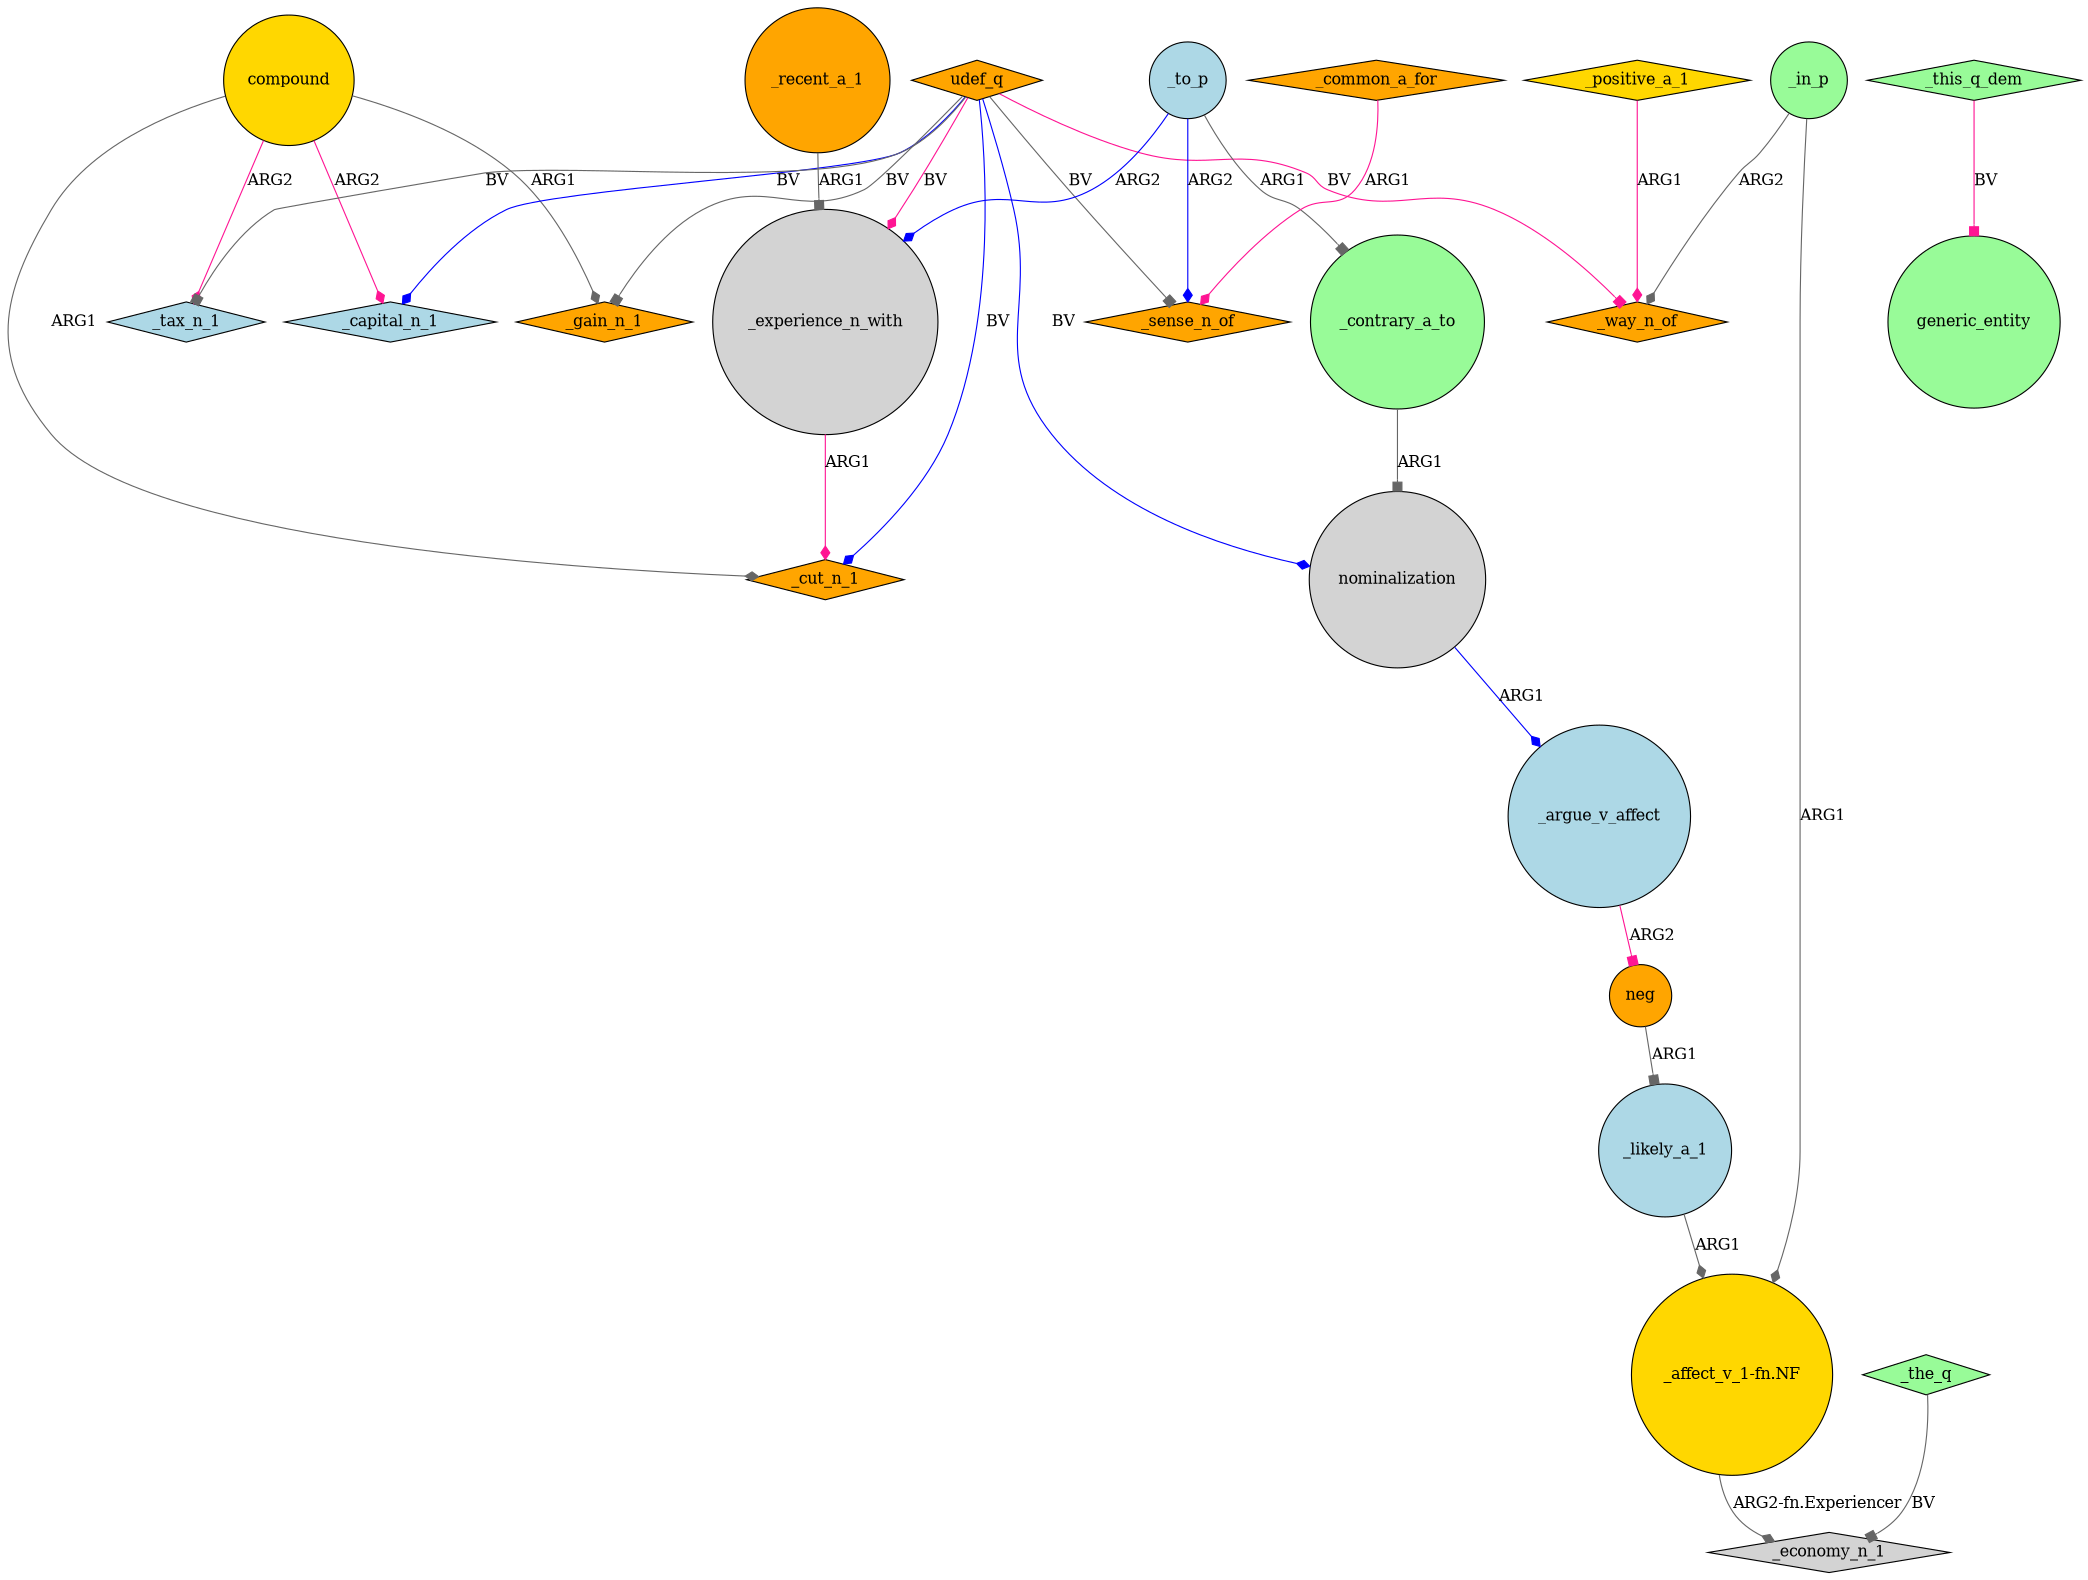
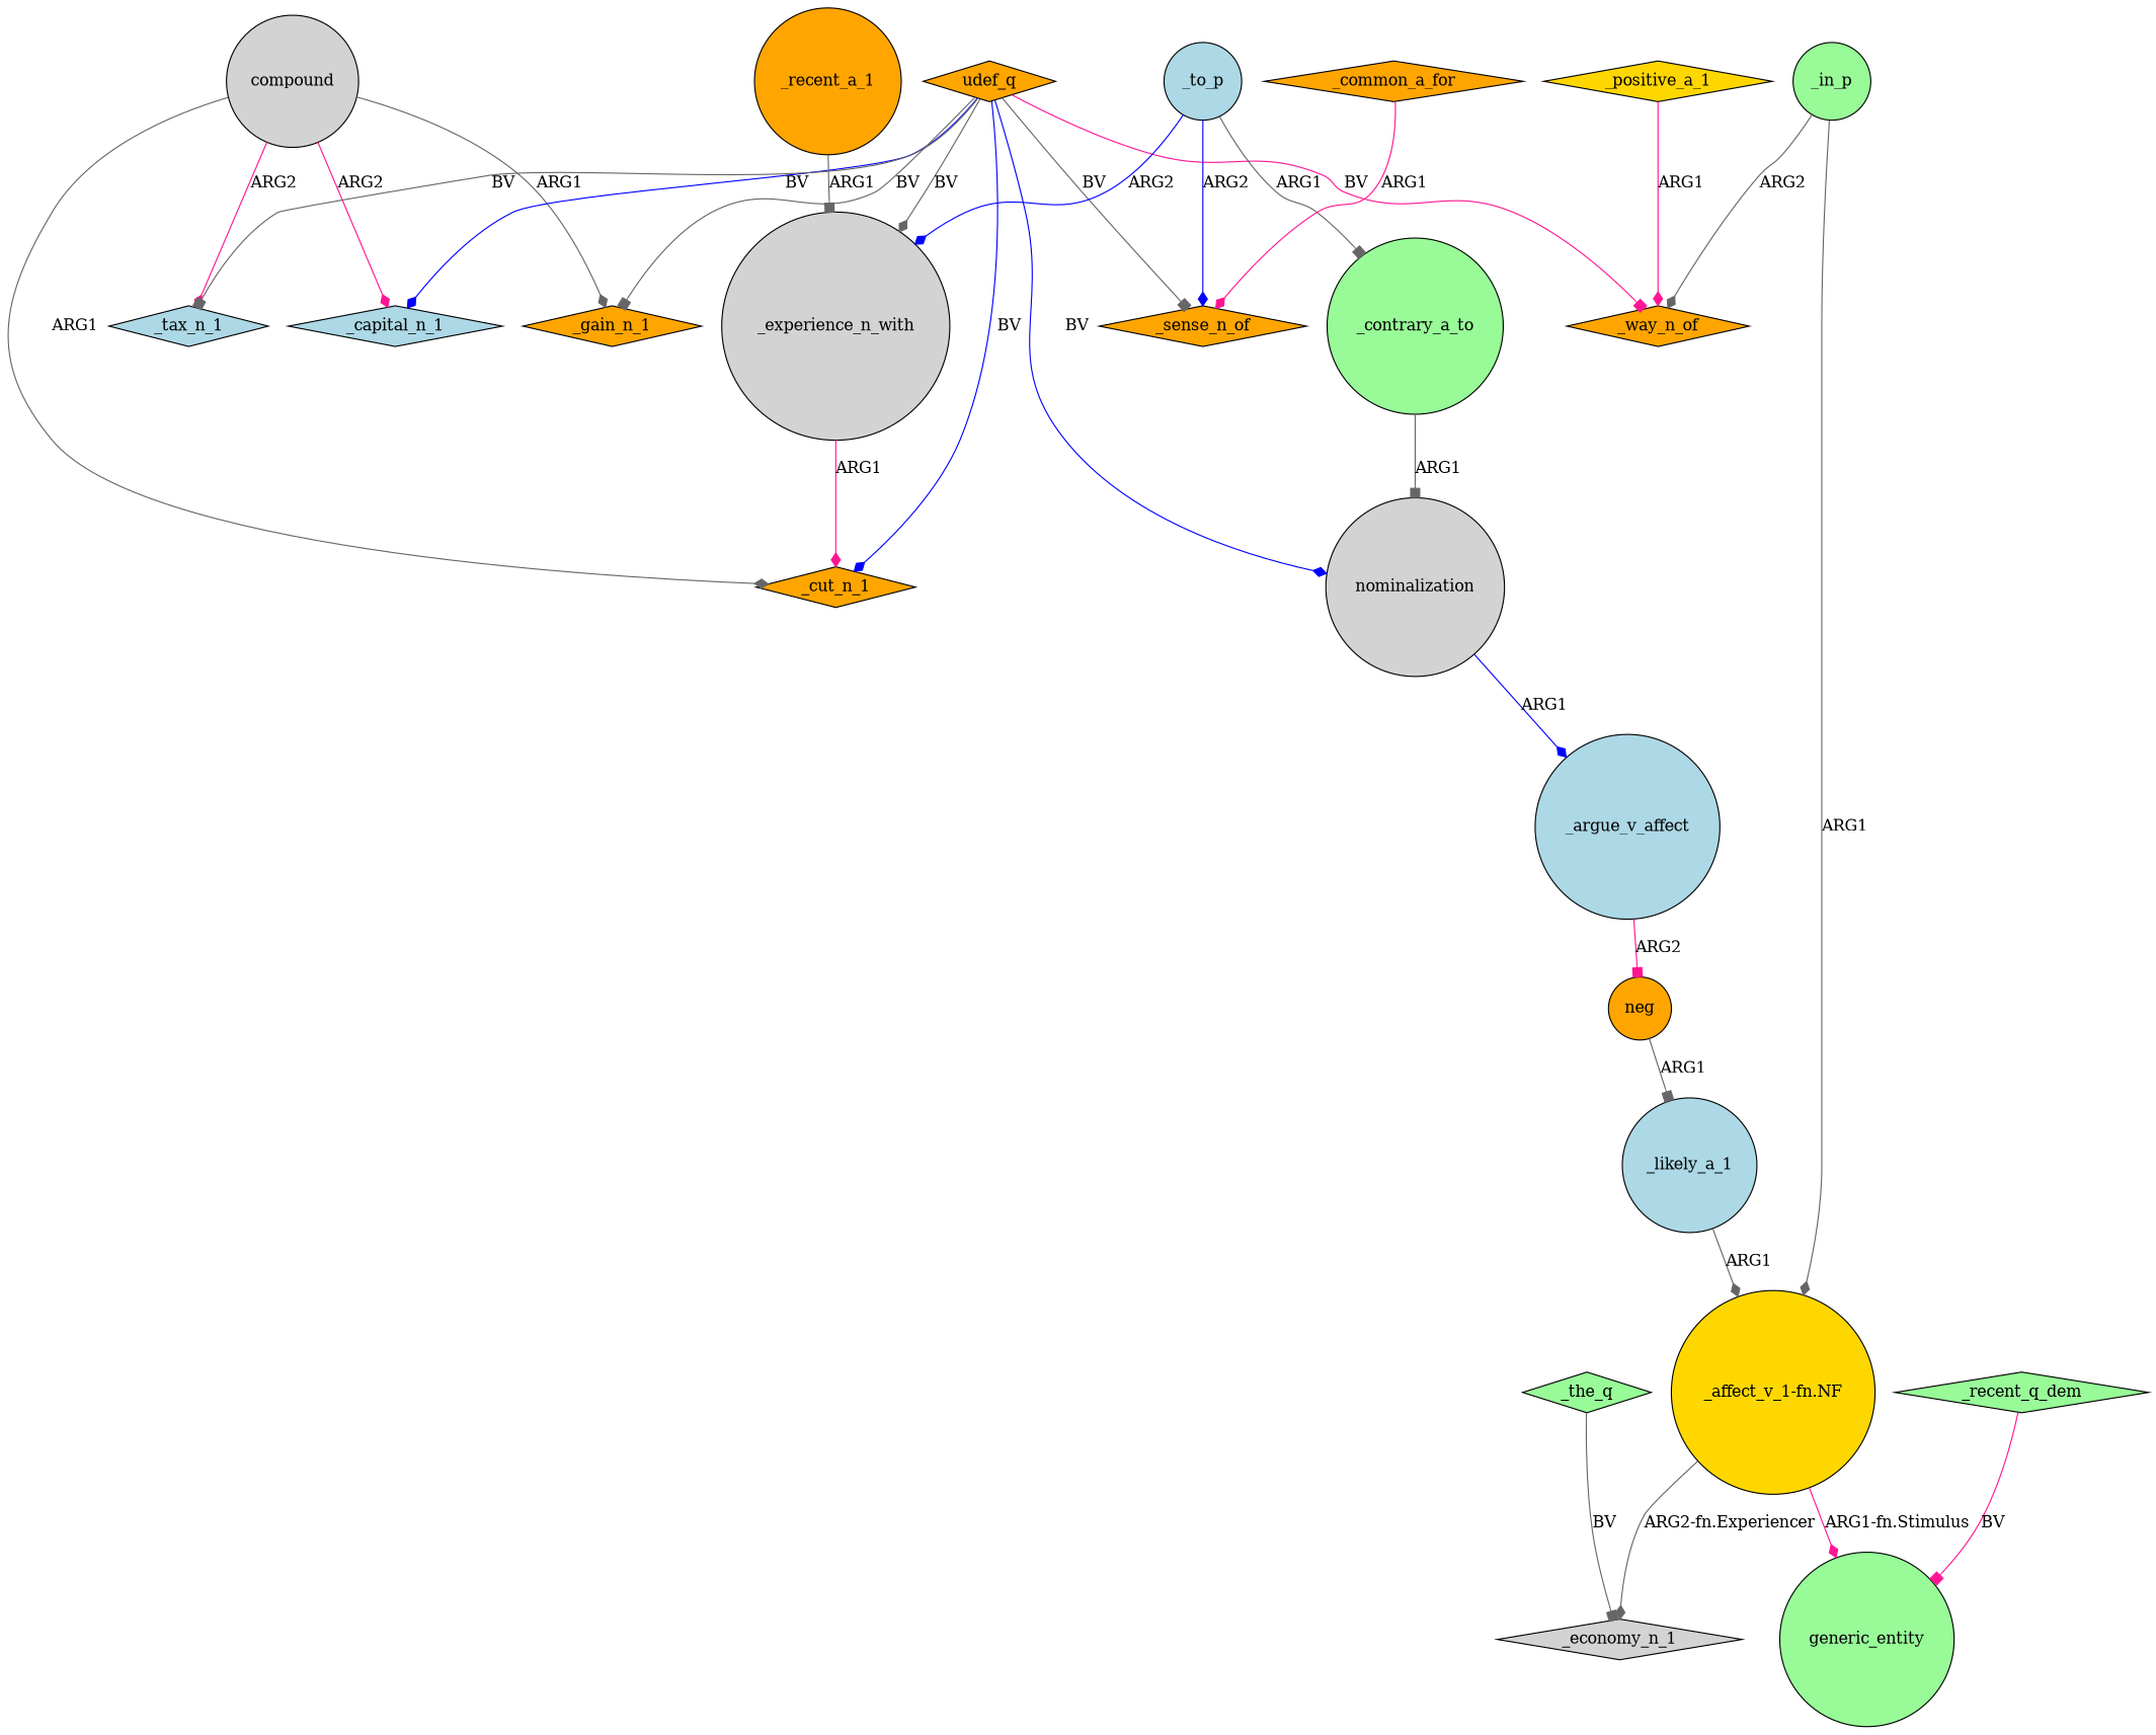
  digraph {
    node [fillcolor=orange shape=circle style=filled]
    edge [arrowhead=diamond color=gray40]
-   compound [fillcolor=gold]
+   compound [fillcolor=lightgrey]
    _capital_n_1 [fillcolor=lightblue shape=diamond]
    _gain_n_1 [shape=diamond]
    _cut_n_1 [shape=diamond]
    _tax_n_1 [fillcolor=lightblue shape=diamond]
    udef_q [shape=diamond]
    _experience_n_with [fillcolor=lightgrey]
    _way_n_of [shape=diamond]
    nominalization [fillcolor=lightgrey]
    _sense_n_of [shape=diamond]
    n11 [fillcolor=lightblue label=_argue_v_affect]
    _in_p [fillcolor=palegreen]
    "_affect_v_1-fn.NF" [fillcolor=gold]
    _economy_n_1 [fillcolor=lightgrey shape=diamond]
    generic_entity [fillcolor=palegreen]
    _the_q [fillcolor=palegreen shape=diamond]
    _contrary_a_to [fillcolor=palegreen]
    neg
    _positive_a_1 [fillcolor=gold shape=diamond]
    _likely_a_1 [fillcolor=lightblue]
    _recent_a_1
    _to_p [fillcolor=lightblue]
-   _this_q_dem [fillcolor=palegreen shape=diamond]
+   _this_q_dem [fillcolor=palegreen shape=diamond label=_recent_q_dem]
    _common_a_for [shape=diamond]
    compound -> _capital_n_1 [color=deeppink label=ARG2]
    compound -> _gain_n_1 [label=ARG1]
    compound -> _cut_n_1 [label=ARG1]
    compound -> _tax_n_1 [color=deeppink label=ARG2]
    udef_q -> _capital_n_1 [color=blue label=BV]
    udef_q -> _gain_n_1 [arrowhead=box label=BV]
    udef_q -> _cut_n_1 [color=blue label=BV]
    udef_q -> _tax_n_1 [arrowhead=box label=BV]
-   udef_q -> _experience_n_with [color=deeppink label=BV]
+   udef_q -> _experience_n_with [label=BV]
    udef_q -> _way_n_of [arrowhead=box color=deeppink label=BV]
    udef_q -> nominalization [color=blue label=BV]
    udef_q -> _sense_n_of [arrowhead=box label=BV]
    _experience_n_with -> _cut_n_1 [color=deeppink label=ARG1]
    nominalization -> n11 [color=blue label=ARG1]
    n11 -> neg [arrowhead=box color=deeppink label=ARG2]
    _in_p -> _way_n_of [label=ARG2]
    _in_p -> "_affect_v_1-fn.NF" [label=ARG1]
    "_affect_v_1-fn.NF" -> _economy_n_1 [label="ARG2-fn.Experiencer"]
+   "_affect_v_1-fn.NF" -> generic_entity [color=deeppink label="ARG1-fn.Stimulus"]
    _the_q -> _economy_n_1 [arrowhead=box label=BV]
    _contrary_a_to -> nominalization [arrowhead=box label=ARG1]
    neg -> _likely_a_1 [arrowhead=box label=ARG1]
    _positive_a_1 -> _way_n_of [color=deeppink label=ARG1]
    _likely_a_1 -> "_affect_v_1-fn.NF" [label=ARG1]
    _recent_a_1 -> _experience_n_with [arrowhead=box label=ARG1]
    _to_p -> _experience_n_with [color=blue label=ARG2]
    _to_p -> _sense_n_of [color=blue label=ARG2]
    _to_p -> _contrary_a_to [arrowhead=box label=ARG1]
    _this_q_dem -> generic_entity [arrowhead=box color=deeppink label=BV]
    _common_a_for -> _sense_n_of [color=deeppink label=ARG1]
  }
